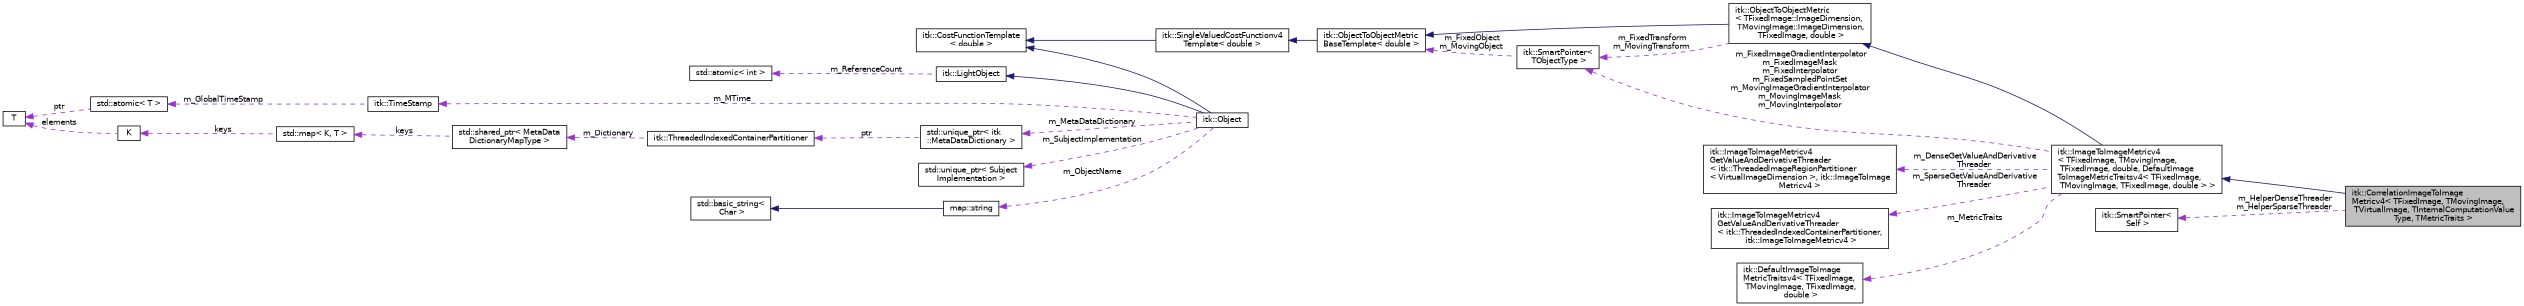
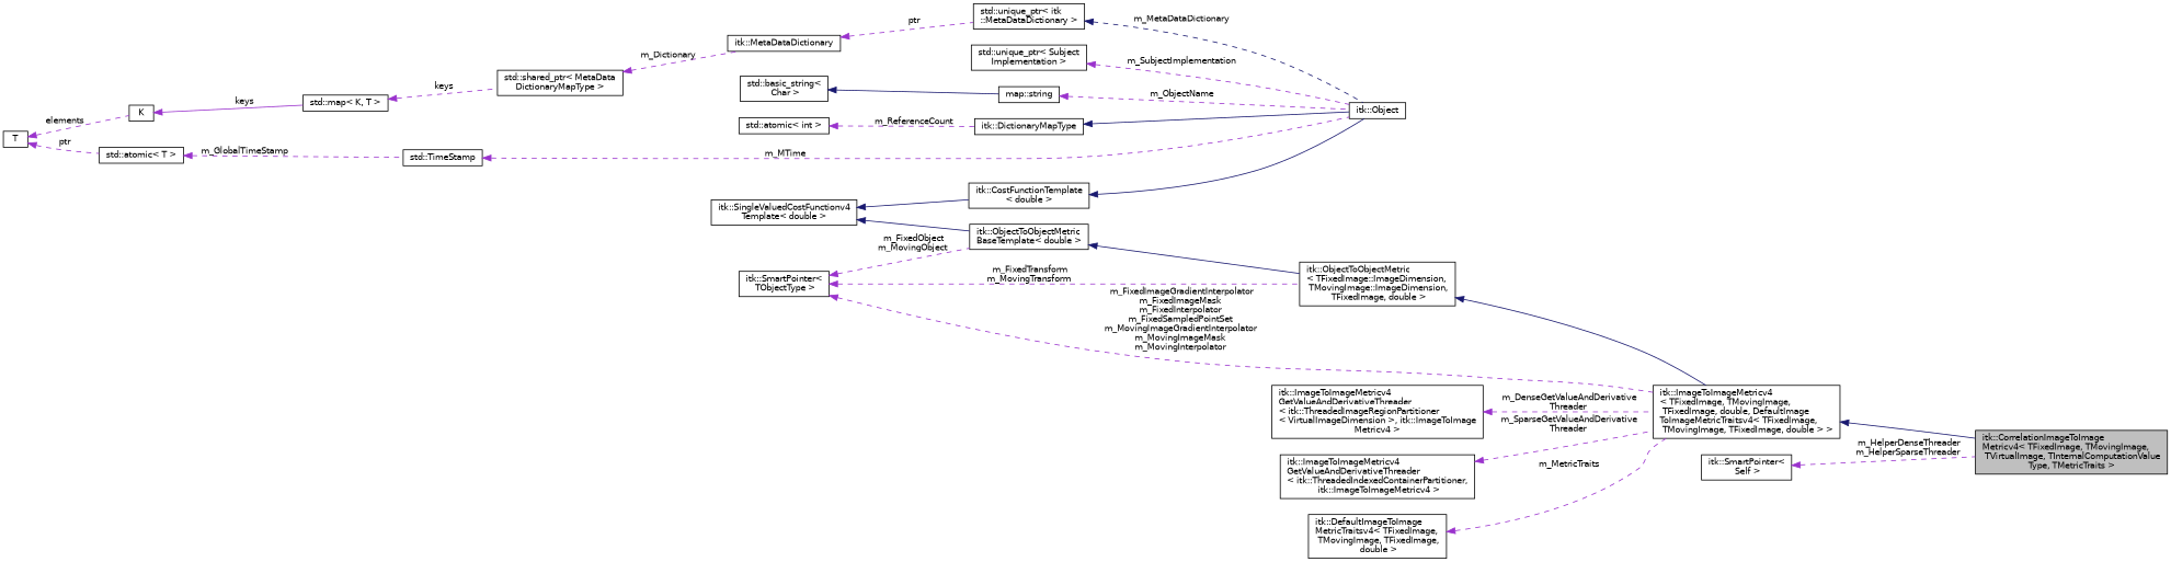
  digraph {
    rankdir=LR
    node [color=black fillcolor=white fontname=Helvetica fontsize=10 shape=record style=filled]
    edge [color=darkorchid3 dir=back fontname=Helvetica fontsize=10 labelfontname=Helvetica labelfontsize=10 style=dashed]
    n1 [fillcolor=grey75 fontcolor=black height=0.2 label="itk::CorrelationImageToImage\lMetricv4\< TFixedImage, TMovingImage,\l TVirtualImage, TInternalComputationValue\lType, TMetricTraits \>" width=0.4]
    n2 [height=0.2 label="itk::ImageToImageMetricv4\l\< TFixedImage, TMovingImage,\l TFixedImage, double, DefaultImage\lToImageMetricTraitsv4\< TFixedImage,\l TMovingImage, TFixedImage, double \> \>" width=0.4]
    n3 [height=0.2 label="itk::ObjectToObjectMetric\l\< TFixedImage::ImageDimension,\l TMovingImage::ImageDimension,\l TFixedImage, double \>" width=0.4]
    n4 [height=0.2 label="itk::ObjectToObjectMetric\lBaseTemplate\< double \>" width=0.4]
    n5 [height=0.2 label="itk::SingleValuedCostFunctionv4\lTemplate\< double \>" width=0.4]
    n6 [height=0.2 label="itk::CostFunctionTemplate\l\< double \>" width=0.4]
    n7 [height=0.2 label="itk::Object" width=0.4]
-   n8 [height=0.2 label="itk::LightObject" width=0.4]
+   n8 [height=0.2 label="itk::DictionaryMapType" width=0.4]
    n9 [height=0.2 label="std::atomic\< int \>" width=0.4]
-   n10 [height=0.2 label="itk::TimeStamp" width=0.4]
+   n10 [height=0.2 label="std::TimeStamp" width=0.4]
    n11 [height=0.2 label="std::atomic\< T \>" width=0.4]
    n12 [height=0.2 label=T width=0.4]
    n13 [height=0.2 label=K width=0.4]
    n14 [height=0.2 label="std::map\< K, T \>" width=0.4]
    n15 [height=0.2 label="std::shared_ptr\< MetaData\lDictionaryMapType \>" width=0.4]
    n16 [height=0.2 label="std::unique_ptr\< Subject\lImplementation \>" width=0.4]
    n17 [height=0.2 label="std::unique_ptr\< itk\l::MetaDataDictionary \>" width=0.4]
-   n18 [height=0.2 label="itk::ThreadedIndexedContainerPartitioner" width=0.4]
+   n18 [height=0.2 label="itk::MetaDataDictionary" width=0.4]
    n19 [height=0.2 label="map::string" width=0.4]
    n20 [height=0.2 label="std::basic_string\<\l Char \>" width=0.4]
    n21 [height=0.2 label="itk::SmartPointer\<\l TObjectType \>" width=0.4]
    n22 [height=0.2 label="itk::ImageToImageMetricv4\lGetValueAndDerivativeThreader\l\< itk::ThreadedImageRegionPartitioner\l\< VirtualImageDimension \>, itk::ImageToImage\lMetricv4 \>" width=0.4]
    n23 [height=0.2 label="itk::ImageToImageMetricv4\lGetValueAndDerivativeThreader\l\< itk::ThreadedIndexedContainerPartitioner,\l itk::ImageToImageMetricv4 \>" width=0.4]
    n24 [height=0.2 label="itk::DefaultImageToImage\lMetricTraitsv4\< TFixedImage,\l TMovingImage, TFixedImage,\l double \>" width=0.4]
    n25 [height=0.2 label="itk::SmartPointer\<\l Self \>" width=0.4]
    n2 -> n1 [color=midnightblue style=solid]
    n3 -> n2 [color=midnightblue style=solid]
    n4 -> n3 [color=midnightblue style=solid]
    n5 -> n4 [color=midnightblue style=solid]
-   n6 -> n5 [color=midnightblue style=solid]
+   n5 -> n6 [color=midnightblue style=solid]
    n6 -> n7 [color=midnightblue style=solid]
    n8 -> n7 [color=midnightblue style=solid]
    n9 -> n8 [label=" m_ReferenceCount"]
    n10 -> n7 [label=" m_MTime"]
    n11 -> n10 [label=" m_GlobalTimeStamp"]
    n12 -> n11 [label=" ptr"]
    n12 -> n13 [label=" elements"]
-   n13 -> n14 [label=" keys"]
+   n13 -> n14 [label=" keys" style=solid]
    n14 -> n15 [label=" keys"]
    n15 -> n18 [label=" m_Dictionary"]
    n16 -> n7 [label=" m_SubjectImplementation"]
-   n17 -> n7 [label=" m_MetaDataDictionary"]
+   n17 -> n7 [color=midnightblue label=" m_MetaDataDictionary"]
    n18 -> n17 [label=" ptr"]
    n19 -> n7 [label=" m_ObjectName"]
    n20 -> n19 [color=midnightblue style=solid]
    n21 -> n2 [label=" m_FixedImageGradientInterpolator\nm_FixedImageMask\nm_FixedInterpolator\nm_FixedSampledPointSet\nm_MovingImageGradientInterpolator\nm_MovingImageMask\nm_MovingInterpolator"]
    n21 -> n3 [label=" m_FixedTransform\nm_MovingTransform"]
-   n4 -> n21 [label=" m_FixedObject\nm_MovingObject"]
+   n21 -> n4 [label=" m_FixedObject\nm_MovingObject"]
    n22 -> n2 [label=" m_DenseGetValueAndDerivative\lThreader"]
    n23 -> n2 [label=" m_SparseGetValueAndDerivative\lThreader"]
    n24 -> n2 [label=" m_MetricTraits"]
    n25 -> n1 [label=" m_HelperDenseThreader\nm_HelperSparseThreader"]
  }
